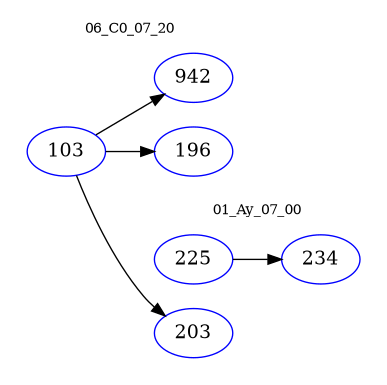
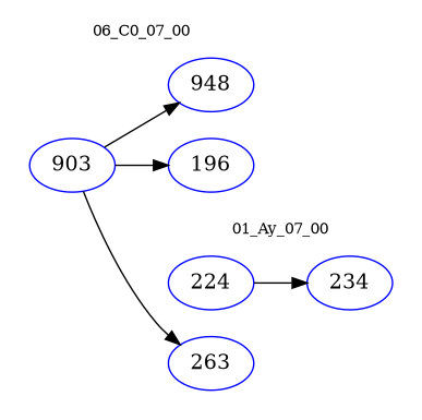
  digraph {
    rankdir=LR
    node [color=blue]
    edge [color=black]
-   n1 [label=225]
-   n2 [label=203]
+   n1 [label=224]
+   n2 [label=263]
    n3 [label=234]
-   n4 [label=103]
+   n4 [label=903]
    n5 [label=196]
-   n6 [label=942]
+   n6 [label=948]
    subgraph cluster_1 {
      color=white
      fontsize=10
      label="01_Ay_07_00"
      n1
      n2
      n3
    }
    subgraph cluster_2 {
      color=white
      fontsize=10
-     label="06_C0_07_20"
+     label="06_C0_07_00"
      n4
      n5
      n6
    }
    n1 -> n3
    n4 -> n2
    n4 -> n5
    n4 -> n6
  }
